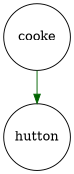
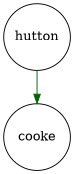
  digraph {
    node [fillcolor=white fixedsize=true shape=circle style=filled]
    hutton [height=1 width=1]
    cooke [height=1 width=1]
-   cooke -> hutton [arrowhead=normal color=darkgreen penwidth=1]
+   hutton -> cooke [arrowhead=normal color=darkgreen penwidth=1]
  }
